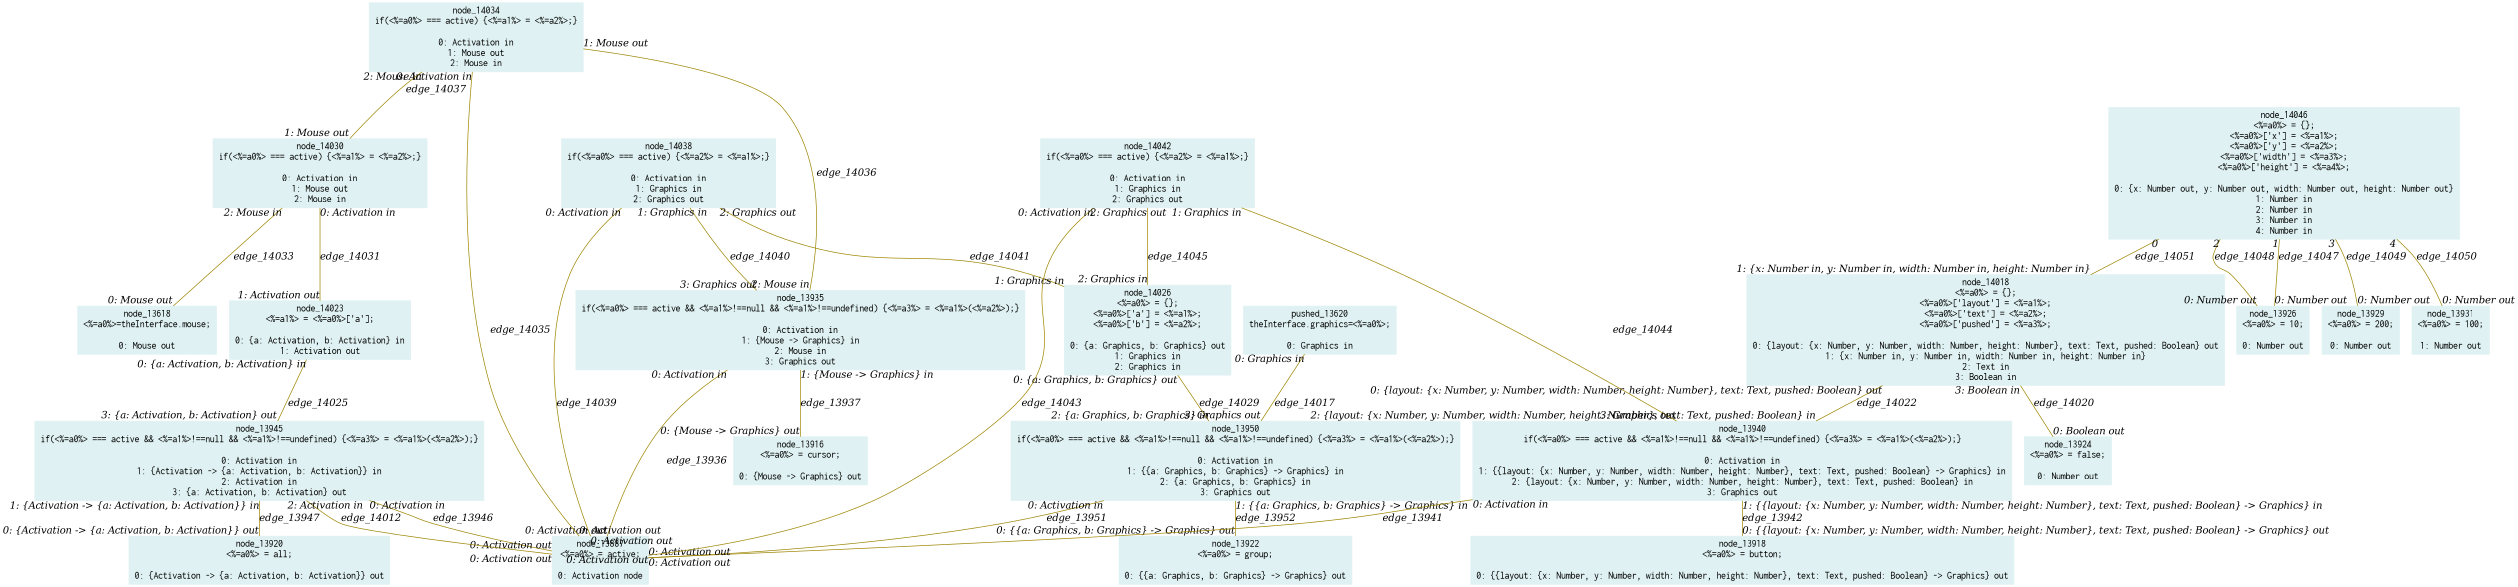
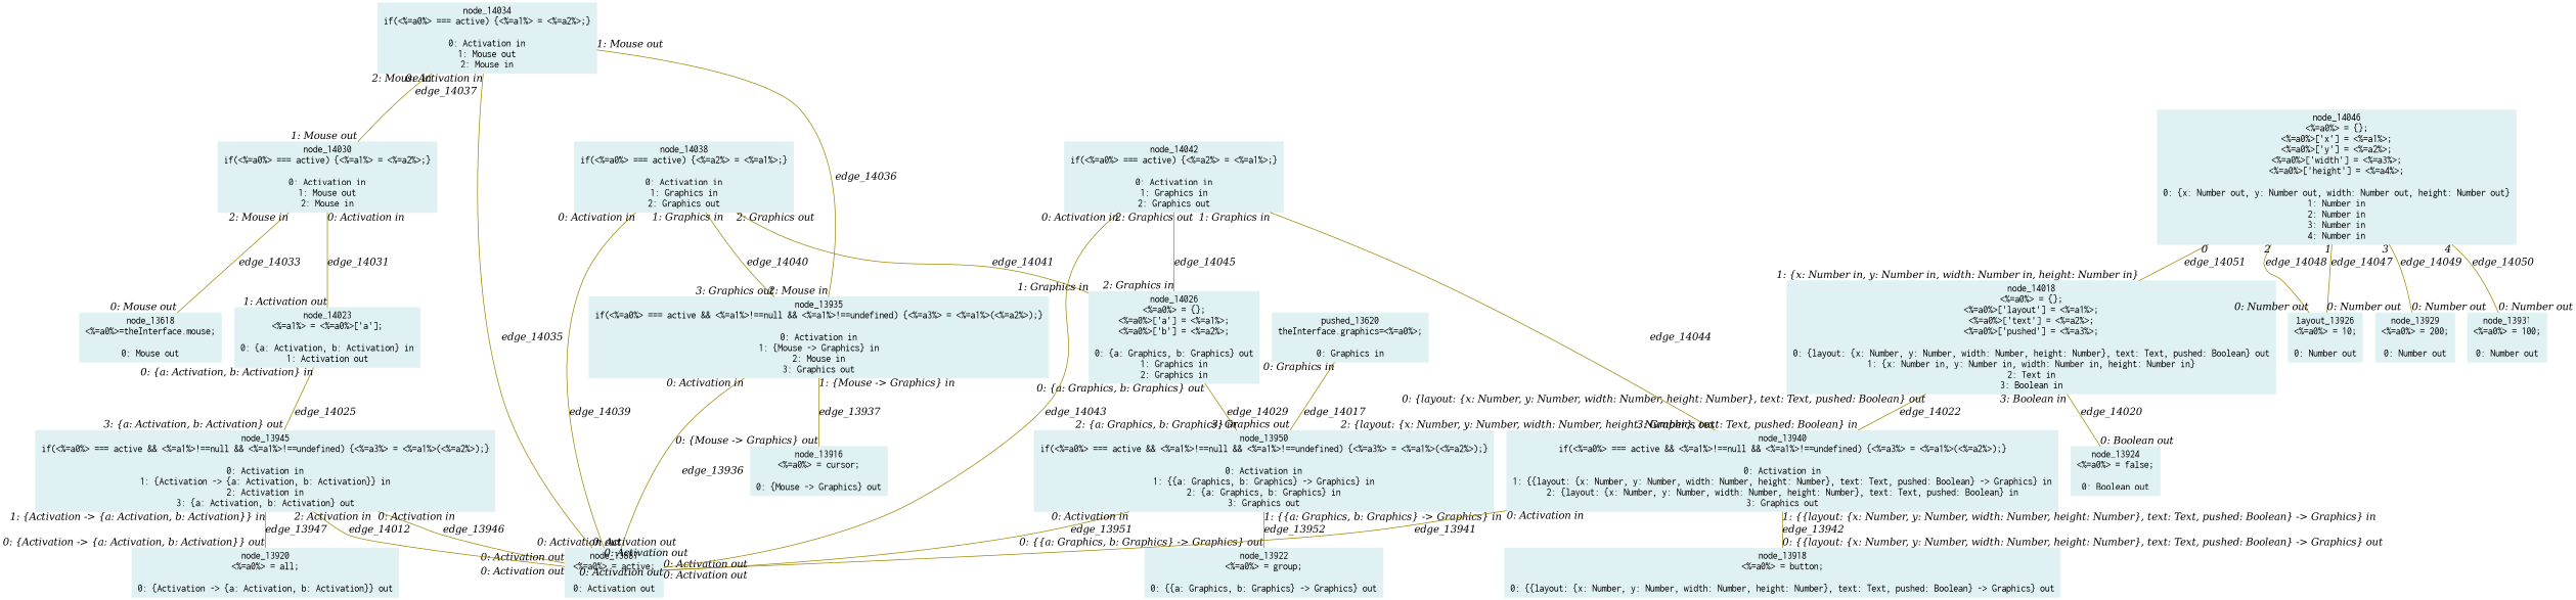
  digraph {
    node [color="#dff1f2" fontname=Courier shape=box style=filled]
    edge [arrowHead=none arrowsize=1 color="#9d8400" dir=none fontname="Times-Italic" headlabel="0: Activation out" taillabel="0: Activation in"]
    n1 [label="node_13618\n<%=a0%>=theInterface.mouse;\n\n0: Mouse out"]
    n2 [label="pushed_13620\ntheInterface.graphics=<%=a0%>;\n\n0: Graphics in"]
    n3 [label="node_13950\nif(<%=a0%> === active && <%=a1%>!==null && <%=a1%>!==undefined) {<%=a3%> = <%=a1%>(<%=a2%>);}\n\n0: Activation in\n1: {{a: Graphics, b: Graphics} -> Graphics} in\n2: {a: Graphics, b: Graphics} in\n3: Graphics out"]
-   n4 [label="node_13887\n<%=a0%> = active;\n\n0: Activation node"]
+   n4 [label="node_13887\n<%=a0%> = active;\n\n0: Activation out"]
    n5 [label="node_13922\n<%=a0%> = group;\n\n0: {{a: Graphics, b: Graphics} -> Graphics} out"]
    n6 [label="node_13916\n<%=a0%> = cursor;\n\n0: {Mouse -> Graphics} out"]
    n7 [label="node_13918\n<%=a0%> = button;\n\n0: {{layout: {x: Number, y: Number, width: Number, height: Number}, text: Text, pushed: Boolean} -> Graphics} out"]
    n8 [label="node_13920\n<%=a0%> = all;\n\n0: {Activation -> {a: Activation, b: Activation}} out"]
-   n9 [label="node_13924\n<%=a0%> = false;\n\n0: Number out"]
-   n10 [label="node_13926\n<%=a0%> = 10;\n\n0: Number out"]
+   n9 [label="node_13924\n<%=a0%> = false;\n\n0: Boolean out"]
+   n10 [label="layout_13926\n<%=a0%> = 10;\n\n0: Number out"]
    n11 [label="node_13929\n<%=a0%> = 200;\n\n0: Number out"]
-   n12 [label="node_13931\n<%=a0%> = 100;\n\n1: Number out"]
+   n12 [label="node_13931\n<%=a0%> = 100;\n\n0: Number out"]
    n13 [label="node_13935\nif(<%=a0%> === active && <%=a1%>!==null && <%=a1%>!==undefined) {<%=a3%> = <%=a1%>(<%=a2%>);}\n\n0: Activation in\n1: {Mouse -> Graphics} in\n2: Mouse in\n3: Graphics out"]
    n14 [label="node_13940\nif(<%=a0%> === active && <%=a1%>!==null && <%=a1%>!==undefined) {<%=a3%> = <%=a1%>(<%=a2%>);}\n\n0: Activation in\n1: {{layout: {x: Number, y: Number, width: Number, height: Number}, text: Text, pushed: Boolean} -> Graphics} in\n2: {layout: {x: Number, y: Number, width: Number, height: Number}, text: Text, pushed: Boolean} in\n3: Graphics out"]
    n15 [label="node_13945\nif(<%=a0%> === active && <%=a1%>!==null && <%=a1%>!==undefined) {<%=a3%> = <%=a1%>(<%=a2%>);}\n\n0: Activation in\n1: {Activation -> {a: Activation, b: Activation}} in\n2: Activation in\n3: {a: Activation, b: Activation} out"]
    n16 [label="node_14018\n<%=a0%> = {};\n<%=a0%>['layout'] = <%=a1%>;\n<%=a0%>['text'] = <%=a2%>;\n<%=a0%>['pushed'] = <%=a3%>;\n\n0: {layout: {x: Number, y: Number, width: Number, height: Number}, text: Text, pushed: Boolean} out\n1: {x: Number in, y: Number in, width: Number in, height: Number in}\n2: Text in\n3: Boolean in"]
    n17 [label="node_14023\n<%=a1%> = <%=a0%>['a'];\n\n0: {a: Activation, b: Activation} in\n1: Activation out"]
    n18 [label="node_14026\n<%=a0%> = {};\n<%=a0%>['a'] = <%=a1%>;\n<%=a0%>['b'] = <%=a2%>;\n\n0: {a: Graphics, b: Graphics} out\n1: Graphics in\n2: Graphics in"]
    n19 [label="node_14030\nif(<%=a0%> === active) {<%=a1%> = <%=a2%>;}\n\n0: Activation in\n1: Mouse out\n2: Mouse in"]
    n20 [label="node_14034\nif(<%=a0%> === active) {<%=a1%> = <%=a2%>;}\n\n0: Activation in\n1: Mouse out\n2: Mouse in"]
    n21 [label="node_14038\nif(<%=a0%> === active) {<%=a2%> = <%=a1%>;}\n\n0: Activation in\n1: Graphics in\n2: Graphics out"]
    n22 [label="node_14042\nif(<%=a0%> === active) {<%=a2%> = <%=a1%>;}\n\n0: Activation in\n1: Graphics in\n2: Graphics out"]
    n23 [label="node_14046\n<%=a0%> = {};\n<%=a0%>['x'] = <%=a1%>;\n<%=a0%>['y'] = <%=a2%>;\n<%=a0%>['width'] = <%=a3%>;\n<%=a0%>['height'] = <%=a4%>;\n\n0: {x: Number out, y: Number out, width: Number out, height: Number out}\n1: Number in\n2: Number in\n3: Number in\n4: Number in"]
    n2 -> n3 [headlabel="3: Graphics out" label=edge_14017 taillabel="0: Graphics in"]
    n3 -> n4 [label=edge_13951]
    n3 -> n5 [headlabel="0: {{a: Graphics, b: Graphics} -> Graphics} out" label=edge_13952 taillabel="1: {{a: Graphics, b: Graphics} -> Graphics} in"]
    n13 -> n4 [label=edge_13936]
    n13 -> n6 [headlabel="0: {Mouse -> Graphics} out" label=edge_13937 taillabel="1: {Mouse -> Graphics} in"]
    n14 -> n4 [label=edge_13941]
    n14 -> n7 [headlabel="0: {{layout: {x: Number, y: Number, width: Number, height: Number}, text: Text, pushed: Boolean} -> Graphics} out" label=edge_13942 taillabel="1: {{layout: {x: Number, y: Number, width: Number, height: Number}, text: Text, pushed: Boolean} -> Graphics} in"]
    n15 -> n4 [label=edge_13946]
    n15 -> n4 [label=edge_14012 taillabel="2: Activation in"]
    n15 -> n8 [headlabel="0: {Activation -> {a: Activation, b: Activation}} out" label=edge_13947 taillabel="1: {Activation -> {a: Activation, b: Activation}} in"]
    n16 -> n9 [headlabel="0: Boolean out" label=edge_14020 taillabel="3: Boolean in"]
    n16 -> n14 [headlabel="2: {layout: {x: Number, y: Number, width: Number, height: Number}, text: Text, pushed: Boolean} in" label=edge_14022 taillabel="0: {layout: {x: Number, y: Number, width: Number, height: Number}, text: Text, pushed: Boolean} out"]
    n17 -> n15 [headlabel="3: {a: Activation, b: Activation} out" label=edge_14025 taillabel="0: {a: Activation, b: Activation} in"]
    n18 -> n3 [headlabel="2: {a: Graphics, b: Graphics} in" label=edge_14029 taillabel="0: {a: Graphics, b: Graphics} out"]
    n19 -> n1 [headlabel="0: Mouse out" label=edge_14033 taillabel="2: Mouse in"]
    n19 -> n17 [headlabel="1: Activation out" label=edge_14031]
    n20 -> n4 [label=edge_14035]
    n20 -> n13 [headlabel="2: Mouse in" label=edge_14036 taillabel="1: Mouse out"]
    n20 -> n19 [headlabel="1: Mouse out" label=edge_14037 taillabel="2: Mouse in"]
    n21 -> n4 [label=edge_14039]
    n21 -> n13 [headlabel="3: Graphics out" label=edge_14040 taillabel="1: Graphics in"]
    n21 -> n18 [headlabel="1: Graphics in" label=edge_14041 taillabel="2: Graphics out"]
    n22 -> n4 [label=edge_14043]
    n22 -> n14 [headlabel="3: Graphics out" label=edge_14044 taillabel="1: Graphics in"]
    n22 -> n18 [headlabel="2: Graphics in" label=edge_14045 taillabel="2: Graphics out"]
    n23 -> n10 [headlabel="0: Number out" label=edge_14047 taillabel=1]
    n23 -> n10 [headlabel="0: Number out" label=edge_14048 taillabel=2]
    n23 -> n11 [headlabel="0: Number out" label=edge_14049 taillabel=3]
    n23 -> n12 [headlabel="0: Number out" label=edge_14050 taillabel=4]
    n23 -> n16 [headlabel="1: {x: Number in, y: Number in, width: Number in, height: Number in}" label=edge_14051 taillabel=0]
  }
